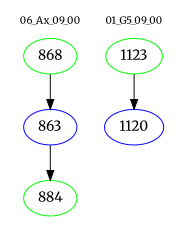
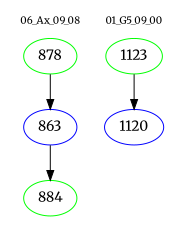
  digraph {
    fontname=Merriweather
    node [color=green fontname=Merriweather]
    edge [color=black fontname=Merriweather]
-   n1 [label=868]
+   n1 [label=878]
    n2 [color=blue label=863]
    n3 [label=884]
    n4 [label=1123]
    n5 [color=blue label=1120]
    subgraph cluster_1 {
      color=white
      fontsize=10
-     label="06_Ax_09_00"
+     label="06_Ax_09_08"
      n1
      n2
      n3
    }
    subgraph cluster_2 {
      color=white
      fontsize=10
      label="01_G5_09_00"
      n4
      n5
    }
    n1 -> n2
    n2 -> n3
    n4 -> n5
  }
